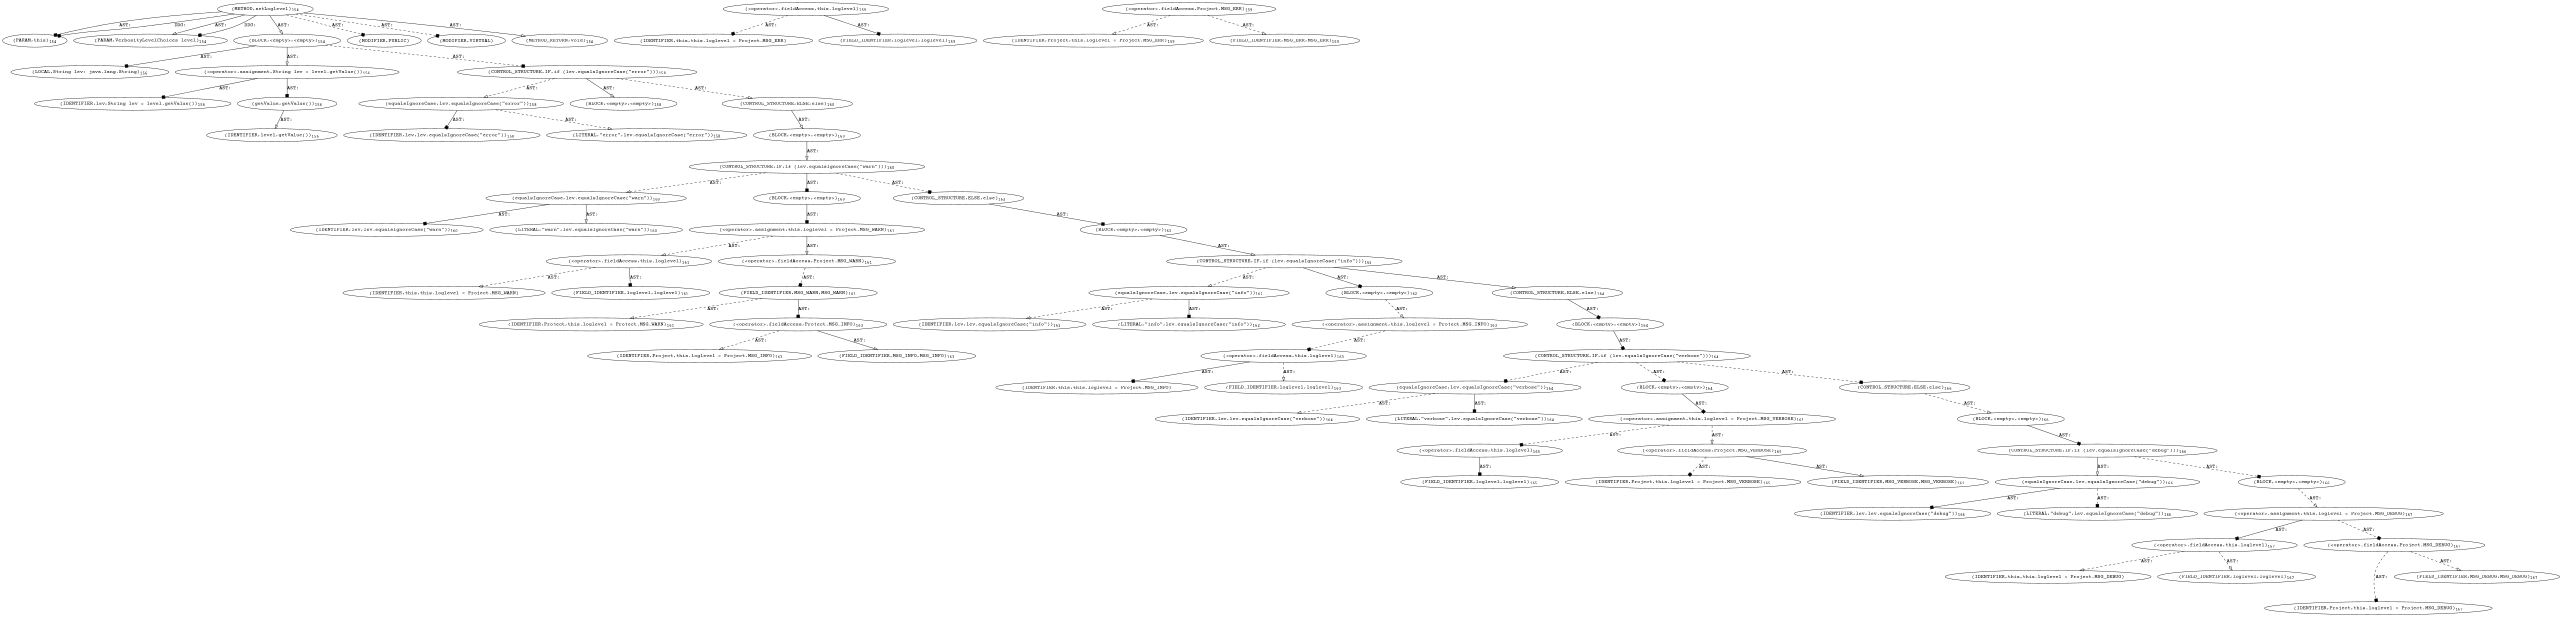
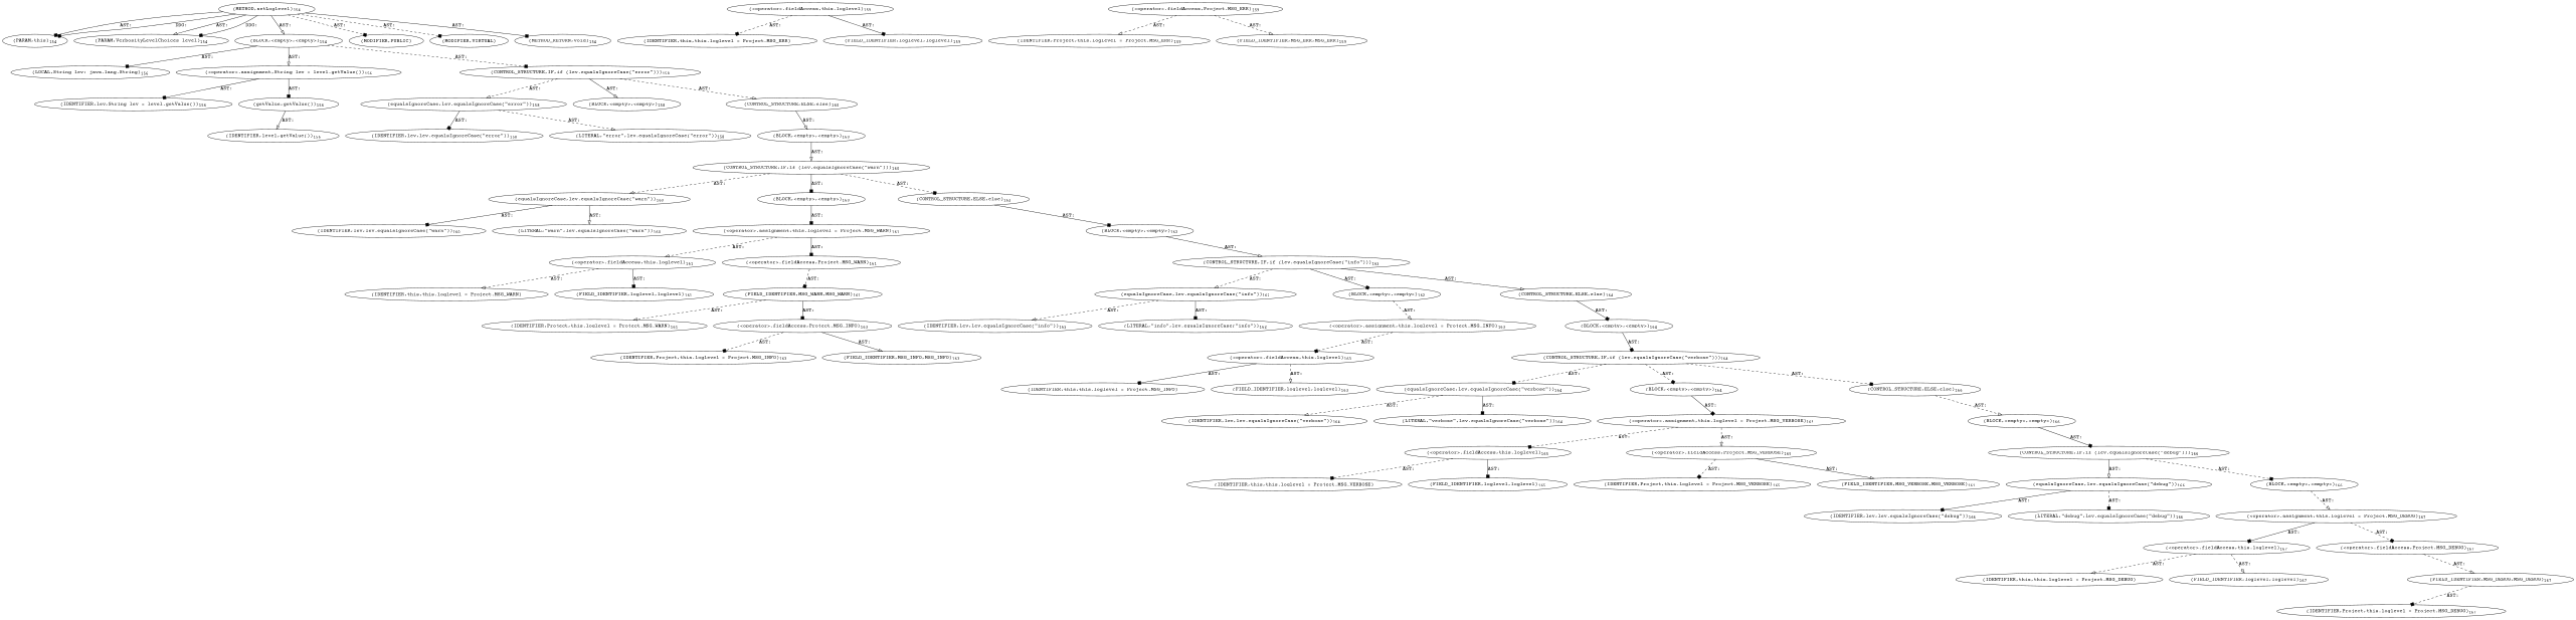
  digraph {
    fontname="Courier Prime"
    node [fontname="Courier Prime"]
    edge [arrowhead=box fontname="Courier Prime" style=solid]
    n1 [label=<(METHOD,setLoglevel)<SUB>154</SUB>>]
    n2 [label=<(PARAM,this)<SUB>154</SUB>>]
    n3 [label=<(PARAM,VerbosityLevelChoices level)<SUB>154</SUB>>]
    n4 [label=<(BLOCK,&lt;empty&gt;,&lt;empty&gt;)<SUB>154</SUB>>]
    n5 [label=<(MODIFIER,PUBLIC)>]
    n6 [label=<(MODIFIER,VIRTUAL)>]
    n7 [label=<(METHOD_RETURN,void)<SUB>154</SUB>>]
    n8 [label=<(LOCAL,String lev: java.lang.String)<SUB>156</SUB>>]
    n9 [label=<(&lt;operator&gt;.assignment,String lev = level.getValue())<SUB>156</SUB>>]
    n10 [label=<(CONTROL_STRUCTURE,IF,if (lev.equalsIgnoreCase(&quot;error&quot;)))<SUB>158</SUB>>]
    n11 [label=<(IDENTIFIER,lev,String lev = level.getValue())<SUB>156</SUB>>]
    n12 [label=<(getValue,getValue())<SUB>156</SUB>>]
    n13 [label=<(equalsIgnoreCase,lev.equalsIgnoreCase(&quot;error&quot;))<SUB>158</SUB>>]
    n14 [label=<(BLOCK,&lt;empty&gt;,&lt;empty&gt;)<SUB>158</SUB>>]
    n15 [label=<(CONTROL_STRUCTURE,ELSE,else)<SUB>160</SUB>>]
    n16 [label=<(IDENTIFIER,level,getValue())<SUB>156</SUB>>]
    n17 [label=<(IDENTIFIER,lev,lev.equalsIgnoreCase(&quot;error&quot;))<SUB>158</SUB>>]
    n18 [label=<(LITERAL,&quot;error&quot;,lev.equalsIgnoreCase(&quot;error&quot;))<SUB>158</SUB>>]
    n19 [label=<(BLOCK,&lt;empty&gt;,&lt;empty&gt;)<SUB>160</SUB>>]
    n20 [label=<(&lt;operator&gt;.fieldAccess,this.loglevel)<SUB>159</SUB>>]
    n21 [label=<(IDENTIFIER,this,this.loglevel = Project.MSG_ERR)>]
    n22 [label=<(FIELD_IDENTIFIER,loglevel,loglevel)<SUB>159</SUB>>]
    n23 [label=<(&lt;operator&gt;.fieldAccess,Project.MSG_ERR)<SUB>159</SUB>>]
    n24 [label=<(IDENTIFIER,Project,this.loglevel = Project.MSG_ERR)<SUB>159</SUB>>]
    n25 [label=<(FIELD_IDENTIFIER,MSG_ERR,MSG_ERR)<SUB>159</SUB>>]
    n26 [label=<(CONTROL_STRUCTURE,IF,if (lev.equalsIgnoreCase(&quot;warn&quot;)))<SUB>160</SUB>>]
    n27 [label=<(equalsIgnoreCase,lev.equalsIgnoreCase(&quot;warn&quot;))<SUB>160</SUB>>]
    n28 [label=<(BLOCK,&lt;empty&gt;,&lt;empty&gt;)<SUB>160</SUB>>]
    n29 [label=<(CONTROL_STRUCTURE,ELSE,else)<SUB>162</SUB>>]
    n30 [label=<(IDENTIFIER,lev,lev.equalsIgnoreCase(&quot;warn&quot;))<SUB>160</SUB>>]
    n31 [label=<(LITERAL,&quot;warn&quot;,lev.equalsIgnoreCase(&quot;warn&quot;))<SUB>160</SUB>>]
    n32 [label=<(&lt;operator&gt;.assignment,this.loglevel = Project.MSG_WARN)<SUB>161</SUB>>]
    n33 [label=<(BLOCK,&lt;empty&gt;,&lt;empty&gt;)<SUB>162</SUB>>]
    n34 [label=<(&lt;operator&gt;.fieldAccess,this.loglevel)<SUB>161</SUB>>]
    n35 [label=<(&lt;operator&gt;.fieldAccess,Project.MSG_WARN)<SUB>161</SUB>>]
    n36 [label=<(IDENTIFIER,this,this.loglevel = Project.MSG_WARN)>]
    n37 [label=<(FIELD_IDENTIFIER,loglevel,loglevel)<SUB>161</SUB>>]
    n38 [label=<(FIELD_IDENTIFIER,MSG_WARN,MSG_WARN)<SUB>161</SUB>>]
    n39 [label=<(IDENTIFIER,Project,this.loglevel = Project.MSG_WARN)<SUB>161</SUB>>]
    n40 [label=<(&lt;operator&gt;.fieldAccess,Project.MSG_INFO)<SUB>163</SUB>>]
    n41 [label=<(CONTROL_STRUCTURE,IF,if (lev.equalsIgnoreCase(&quot;info&quot;)))<SUB>162</SUB>>]
    n42 [label=<(equalsIgnoreCase,lev.equalsIgnoreCase(&quot;info&quot;))<SUB>162</SUB>>]
    n43 [label=<(BLOCK,&lt;empty&gt;,&lt;empty&gt;)<SUB>162</SUB>>]
    n44 [label=<(CONTROL_STRUCTURE,ELSE,else)<SUB>164</SUB>>]
    n45 [label=<(IDENTIFIER,lev,lev.equalsIgnoreCase(&quot;info&quot;))<SUB>162</SUB>>]
    n46 [label=<(LITERAL,&quot;info&quot;,lev.equalsIgnoreCase(&quot;info&quot;))<SUB>162</SUB>>]
    n47 [label=<(&lt;operator&gt;.assignment,this.loglevel = Project.MSG_INFO)<SUB>163</SUB>>]
    n48 [label=<(BLOCK,&lt;empty&gt;,&lt;empty&gt;)<SUB>164</SUB>>]
    n49 [label=<(&lt;operator&gt;.fieldAccess,this.loglevel)<SUB>163</SUB>>]
    n50 [label=<(IDENTIFIER,this,this.loglevel = Project.MSG_INFO)>]
    n51 [label=<(FIELD_IDENTIFIER,loglevel,loglevel)<SUB>163</SUB>>]
    n52 [label=<(IDENTIFIER,Project,this.loglevel = Project.MSG_INFO)<SUB>163</SUB>>]
    n53 [label=<(FIELD_IDENTIFIER,MSG_INFO,MSG_INFO)<SUB>163</SUB>>]
    n54 [label=<(CONTROL_STRUCTURE,IF,if (lev.equalsIgnoreCase(&quot;verbose&quot;)))<SUB>164</SUB>>]
    n55 [label=<(equalsIgnoreCase,lev.equalsIgnoreCase(&quot;verbose&quot;))<SUB>164</SUB>>]
    n56 [label=<(BLOCK,&lt;empty&gt;,&lt;empty&gt;)<SUB>164</SUB>>]
    n57 [label=<(CONTROL_STRUCTURE,ELSE,else)<SUB>166</SUB>>]
    n58 [label=<(IDENTIFIER,lev,lev.equalsIgnoreCase(&quot;verbose&quot;))<SUB>164</SUB>>]
    n59 [label=<(LITERAL,&quot;verbose&quot;,lev.equalsIgnoreCase(&quot;verbose&quot;))<SUB>164</SUB>>]
    n60 [label=<(&lt;operator&gt;.assignment,this.loglevel = Project.MSG_VERBOSE)<SUB>165</SUB>>]
    n61 [label=<(BLOCK,&lt;empty&gt;,&lt;empty&gt;)<SUB>166</SUB>>]
    n62 [label=<(&lt;operator&gt;.fieldAccess,this.loglevel)<SUB>165</SUB>>]
    n63 [label=<(&lt;operator&gt;.fieldAccess,Project.MSG_VERBOSE)<SUB>165</SUB>>]
+   n64 [label=<(IDENTIFIER,this,this.loglevel = Project.MSG_VERBOSE)>]
    n65 [label=<(FIELD_IDENTIFIER,loglevel,loglevel)<SUB>165</SUB>>]
    n66 [label=<(IDENTIFIER,Project,this.loglevel = Project.MSG_VERBOSE)<SUB>165</SUB>>]
    n67 [label=<(FIELD_IDENTIFIER,MSG_VERBOSE,MSG_VERBOSE)<SUB>161</SUB>>]
    n68 [label=<(CONTROL_STRUCTURE,IF,if (lev.equalsIgnoreCase(&quot;debug&quot;)))<SUB>166</SUB>>]
    n69 [label=<(equalsIgnoreCase,lev.equalsIgnoreCase(&quot;debug&quot;))<SUB>166</SUB>>]
    n70 [label=<(BLOCK,&lt;empty&gt;,&lt;empty&gt;)<SUB>166</SUB>>]
    n71 [label=<(IDENTIFIER,lev,lev.equalsIgnoreCase(&quot;debug&quot;))<SUB>166</SUB>>]
    n72 [label=<(LITERAL,&quot;debug&quot;,lev.equalsIgnoreCase(&quot;debug&quot;))<SUB>166</SUB>>]
    n73 [label=<(&lt;operator&gt;.assignment,this.loglevel = Project.MSG_DEBUG)<SUB>167</SUB>>]
    n74 [label=<(&lt;operator&gt;.fieldAccess,this.loglevel)<SUB>167</SUB>>]
    n75 [label=<(&lt;operator&gt;.fieldAccess,Project.MSG_DEBUG)<SUB>167</SUB>>]
    n76 [label=<(IDENTIFIER,this,this.loglevel = Project.MSG_DEBUG)>]
    n77 [label=<(FIELD_IDENTIFIER,loglevel,loglevel)<SUB>167</SUB>>]
    n78 [label=<(IDENTIFIER,Project,this.loglevel = Project.MSG_DEBUG)<SUB>167</SUB>>]
    n79 [label=<(FIELD_IDENTIFIER,MSG_DEBUG,MSG_DEBUG)<SUB>167</SUB>>]
    n1 -> n2 [label="AST: "]
    n1 -> n2 [label="DDG: "]
    n1 -> n3 [arrowhead=onormal label="AST: "]
    n1 -> n3 [label="DDG: "]
    n1 -> n4 [arrowhead=onormal label="AST: "]
    n1 -> n5 [label="AST: " style=dashed]
    n1 -> n6 [label="AST: " style=dashed]
-   n1 -> n7 [arrowhead=onormal label="AST: "]
+   n1 -> n7 [label="AST: "]
    n4 -> n8 [label="AST: "]
    n4 -> n9 [arrowhead=onormal label="AST: "]
    n4 -> n10 [label="AST: " style=dashed]
    n9 -> n11 [label="AST: "]
    n9 -> n12 [label="AST: "]
    n10 -> n13 [arrowhead=onormal label="AST: " style=dashed]
    n10 -> n14 [arrowhead=onormal label="AST: "]
    n10 -> n15 [arrowhead=onormal label="AST: " style=dashed]
    n12 -> n16 [arrowhead=onormal label="AST: "]
    n13 -> n17 [label="AST: "]
    n13 -> n18 [arrowhead=onormal label="AST: " style=dashed]
    n15 -> n19 [arrowhead=onormal label="AST: "]
    n19 -> n26 [arrowhead=onormal label="AST: "]
    n20 -> n21 [label="AST: " style=dashed]
    n20 -> n22 [label="AST: "]
    n23 -> n24 [arrowhead=onormal label="AST: " style=dashed]
    n23 -> n25 [arrowhead=onormal label="AST: " style=dashed]
    n26 -> n27 [arrowhead=onormal label="AST: " style=dashed]
    n26 -> n28 [label="AST: "]
    n26 -> n29 [label="AST: " style=dashed]
    n27 -> n30 [label="AST: "]
    n27 -> n31 [arrowhead=onormal label="AST: "]
    n28 -> n32 [label="AST: "]
    n29 -> n33 [label="AST: "]
    n32 -> n34 [arrowhead=onormal label="AST: " style=dashed]
-   n32 -> n35 [arrowhead=onormal label="AST: "]
+   n32 -> n35 [label="AST: "]
    n33 -> n41 [arrowhead=onormal label="AST: "]
    n34 -> n36 [arrowhead=onormal label="AST: " style=dashed]
    n34 -> n37 [label="AST: "]
    n35 -> n38 [label="AST: " style=dashed]
    n38 -> n39 [arrowhead=onormal label="AST: " style=dashed]
    n38 -> n40 [label="AST: "]
-   n40 -> n52 [arrowhead=onormal label="AST: " style=dashed]
+   n40 -> n52 [label="AST: " style=dashed]
    n40 -> n53 [arrowhead=onormal label="AST: "]
    n41 -> n42 [arrowhead=onormal label="AST: " style=dashed]
    n41 -> n43 [label="AST: "]
    n41 -> n44 [arrowhead=onormal label="AST: "]
    n42 -> n45 [arrowhead=onormal label="AST: " style=dashed]
    n42 -> n46 [label="AST: "]
    n43 -> n47 [arrowhead=onormal label="AST: " style=dashed]
    n44 -> n48 [label="AST: "]
    n47 -> n49 [label="AST: " style=dashed]
    n48 -> n54 [label="AST: "]
    n49 -> n50 [label="AST: "]
    n49 -> n51 [arrowhead=onormal label="AST: " style=dashed]
    n54 -> n55 [label="AST: " style=dashed]
    n54 -> n56 [label="AST: " style=dashed]
    n54 -> n57 [label="AST: " style=dashed]
    n55 -> n58 [arrowhead=onormal label="AST: " style=dashed]
    n55 -> n59 [label="AST: "]
    n56 -> n60 [label="AST: "]
    n57 -> n61 [arrowhead=onormal label="AST: " style=dashed]
    n60 -> n62 [label="AST: " style=dashed]
    n60 -> n63 [arrowhead=onormal label="AST: " style=dashed]
    n61 -> n68 [label="AST: "]
+   n62 -> n64 [label="AST: " style=dashed]
    n62 -> n65 [label="AST: "]
    n63 -> n66 [label="AST: " style=dashed]
    n63 -> n67 [arrowhead=onormal label="AST: "]
    n68 -> n69 [arrowhead=onormal label="AST: "]
    n68 -> n70 [label="AST: " style=dashed]
    n69 -> n71 [label="AST: "]
    n69 -> n72 [label="AST: " style=dashed]
    n70 -> n73 [arrowhead=onormal label="AST: " style=dashed]
    n73 -> n74 [label="AST: "]
    n73 -> n75 [label="AST: " style=dashed]
    n74 -> n76 [arrowhead=onormal label="AST: " style=dashed]
    n74 -> n77 [arrowhead=onormal label="AST: " style=dashed]
-   n75 -> n78 [label="AST: " style=dashed]
+   n79 -> n78 [label="AST: " style=dashed]
    n75 -> n79 [arrowhead=onormal label="AST: " style=dashed]
  }
